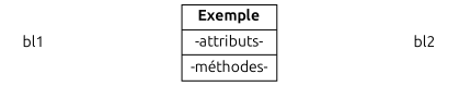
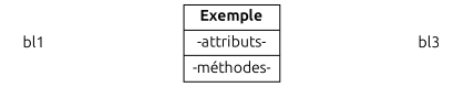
  digraph {
    nodesep=1.5
    ranksep=1.5
    fontname=Ubuntu
    node [fontname=Ubuntu shape=none]
    bl1
    n2 [label=<{<b>Exemple</b>|-attributs-|-méthodes-}> shape=record]
-   bl2
+   bl2 [label=bl3]
  }
